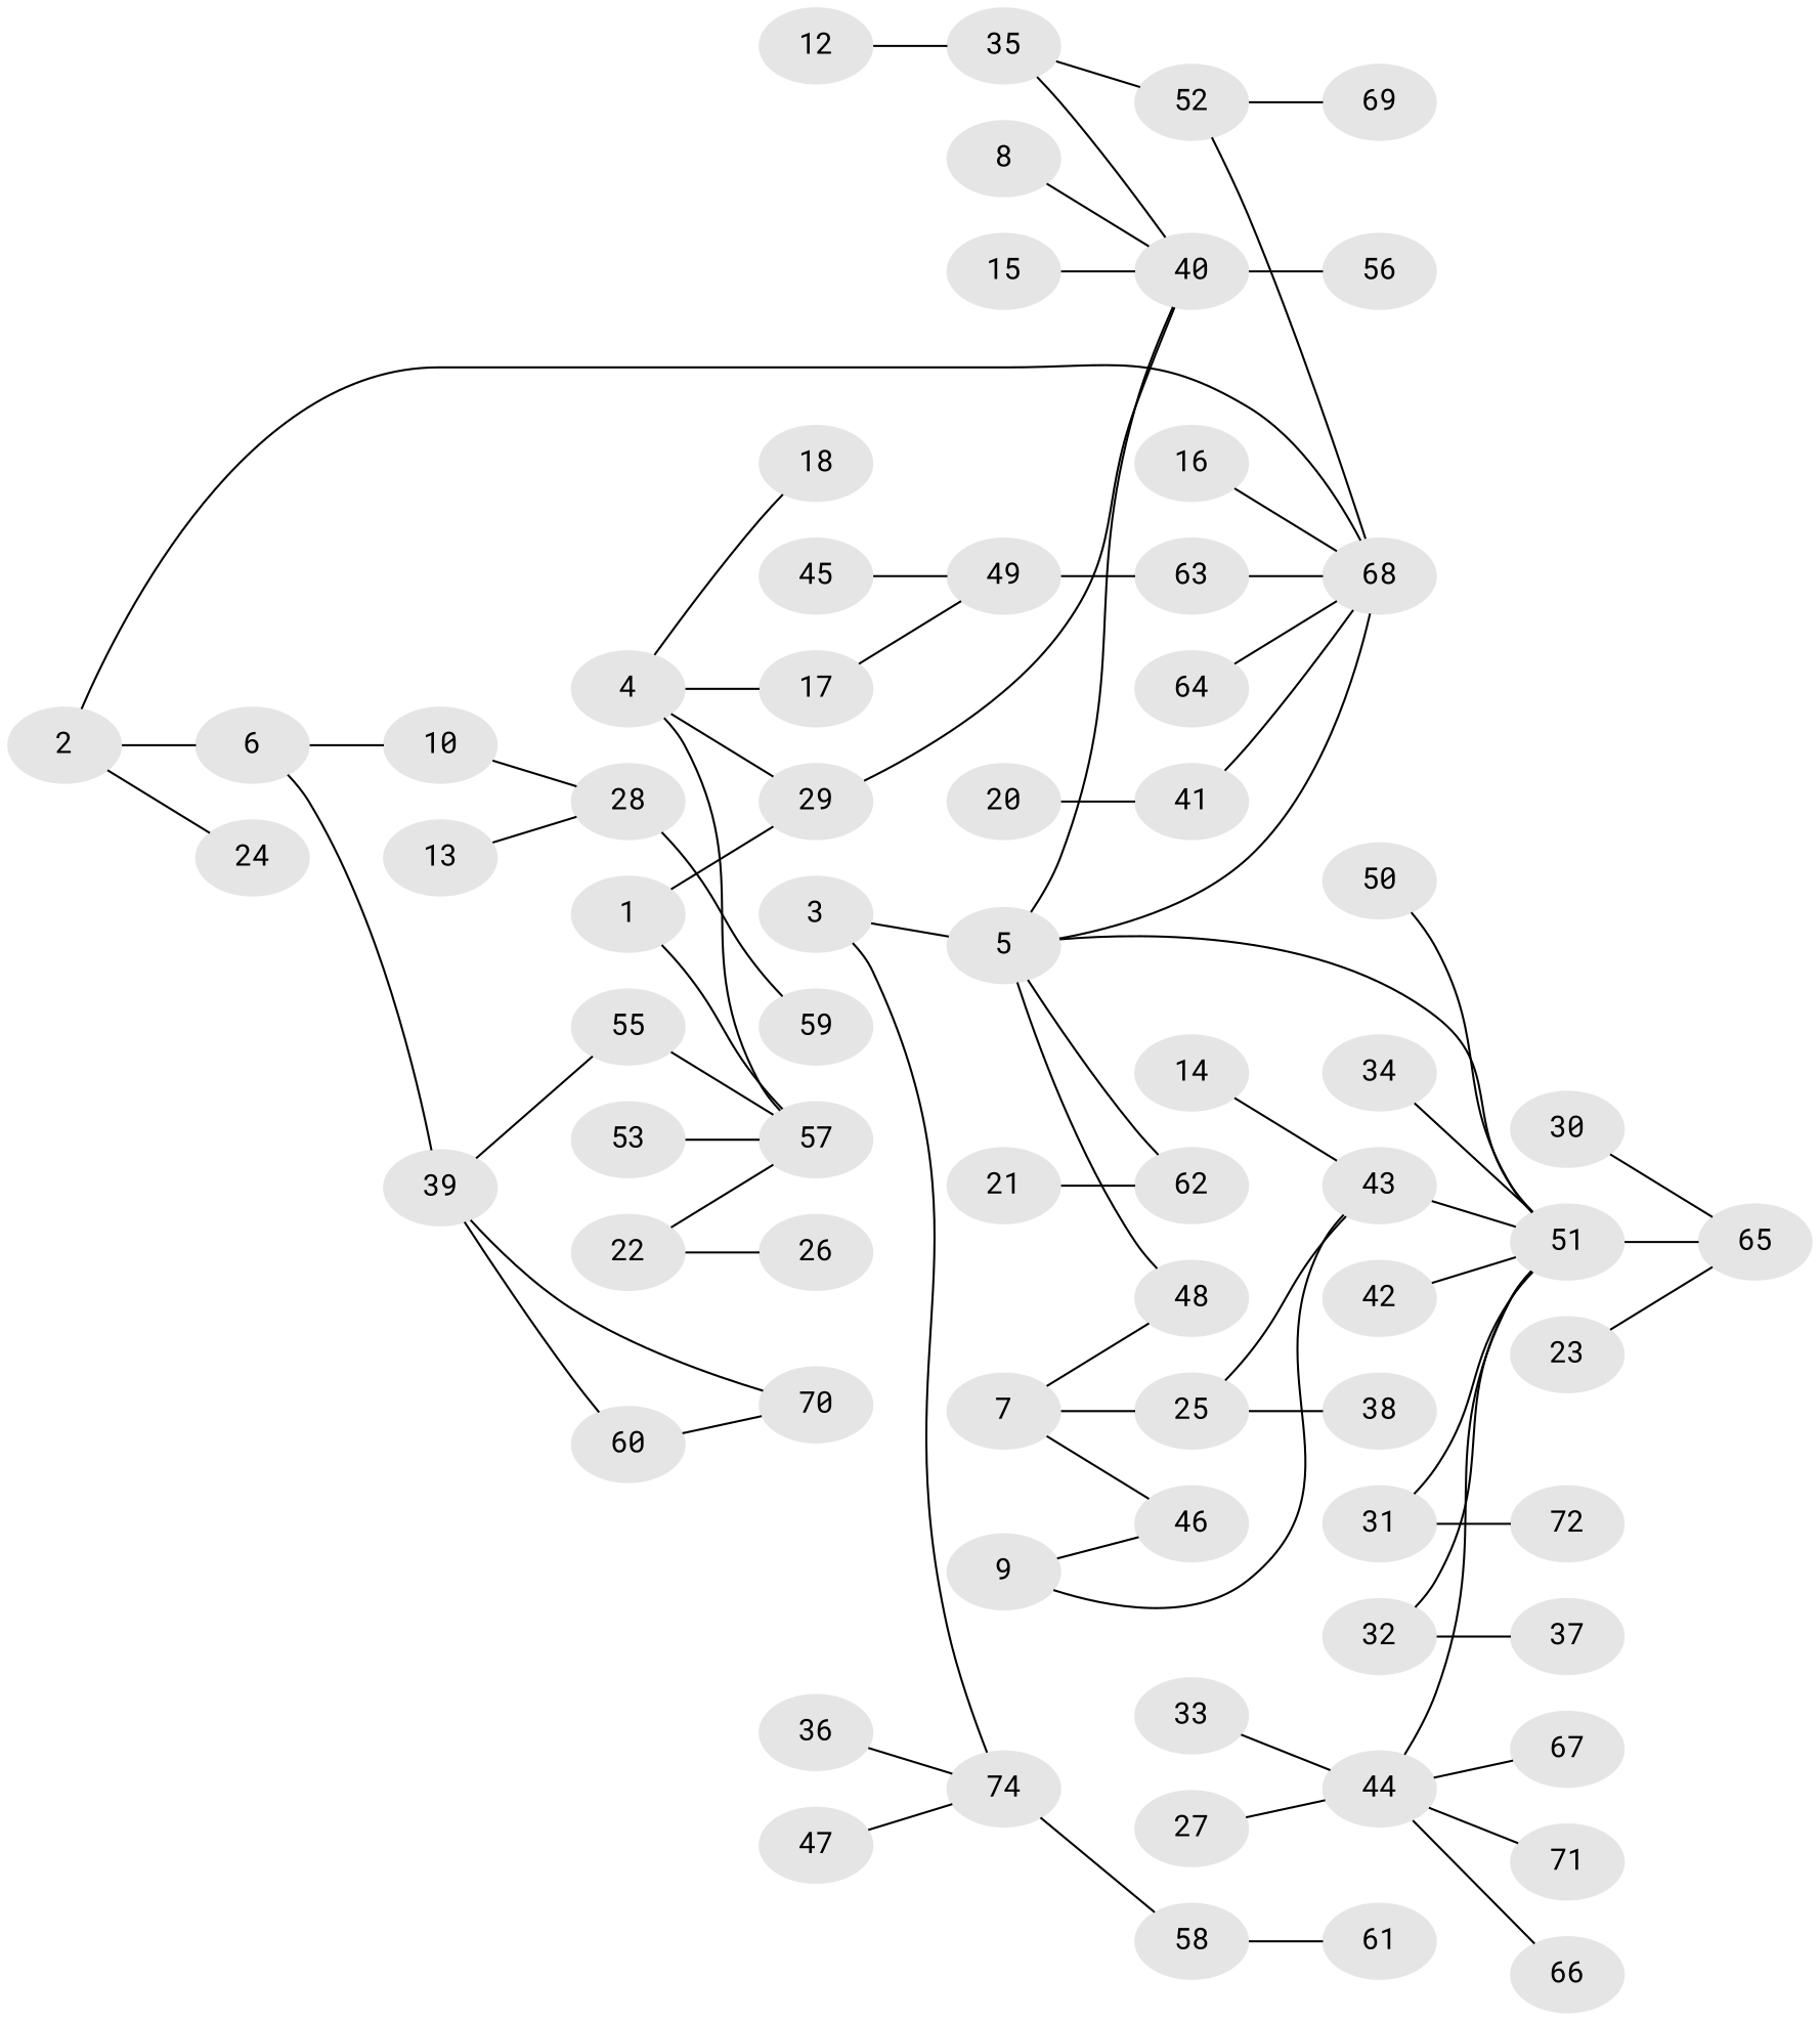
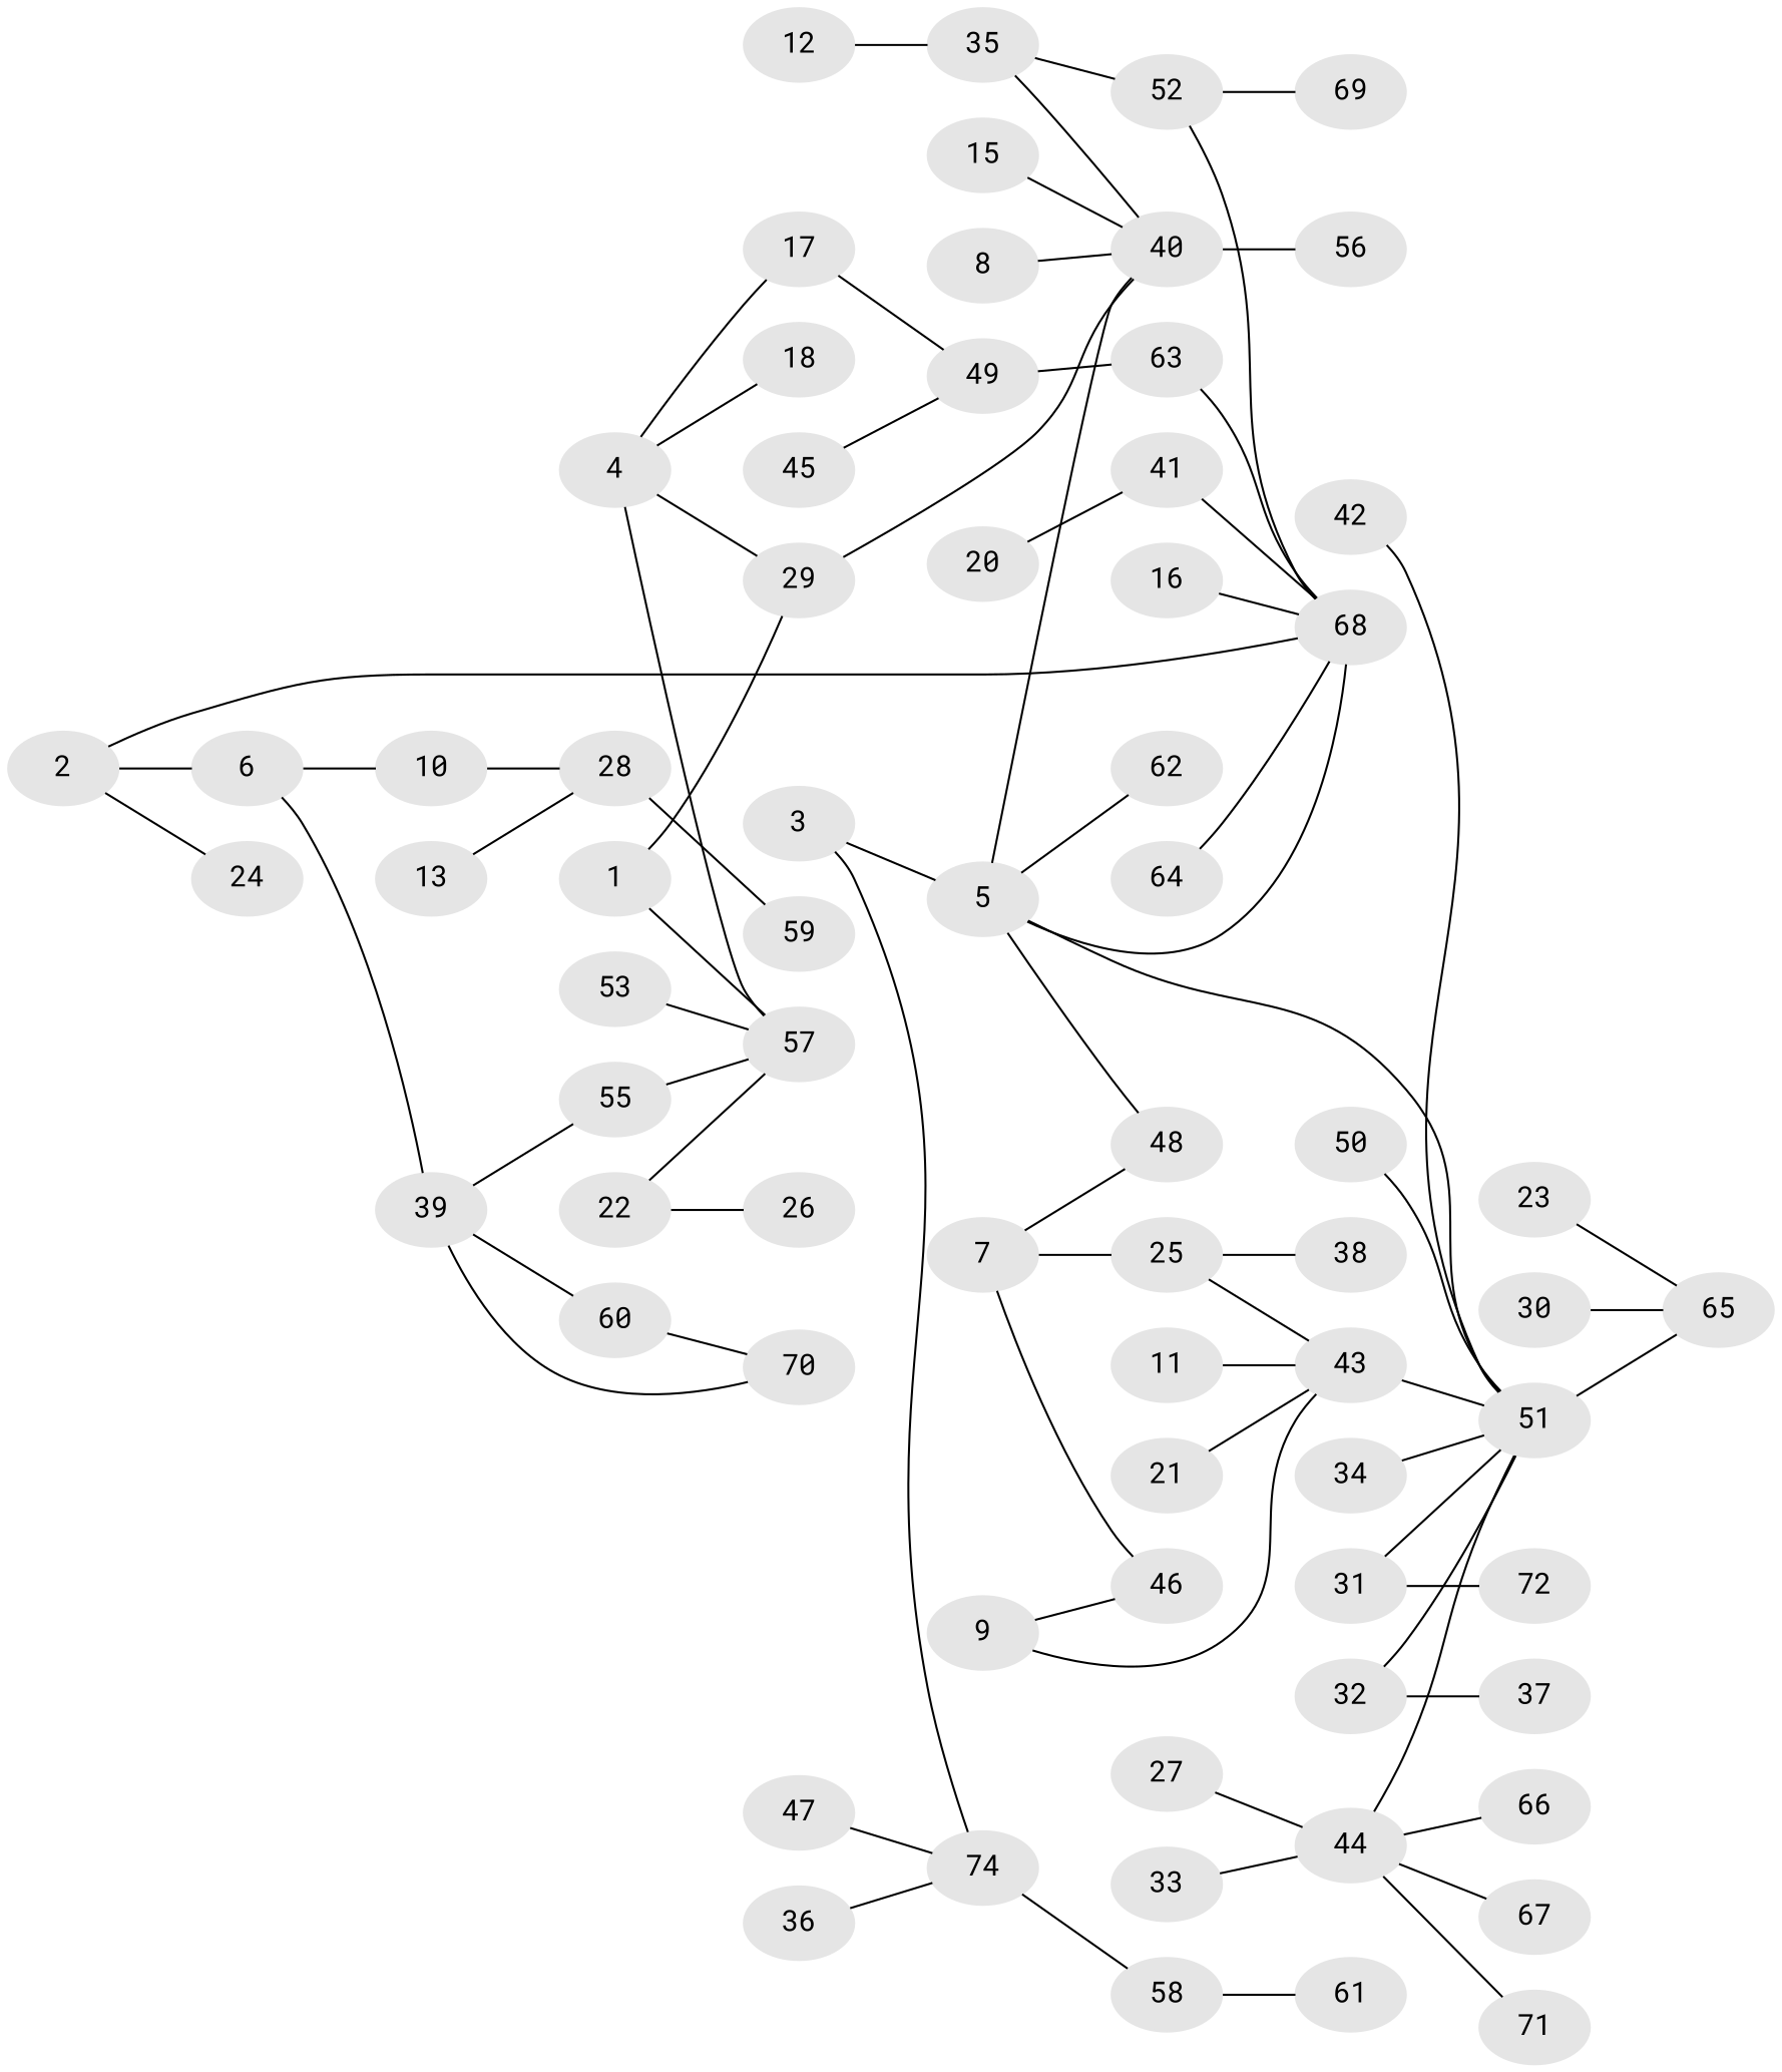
  graph {
    fontname="Roboto Mono"
    rankdir=LR
    node [color=gray90 fontname="Roboto Mono" style=filled]
    edge [fontname="Roboto Mono" weight=1.0]
    1
    29
    57
    40
    2
    6
    24
    68
    10
    39
    3
    5
    n13 [label=74]
    48
    51
    62
    58
    4
    17
    18
    49
    8
    56
    65
    28
    55
    60
    70
    7
    25
    46
    43
    38
    9
    59
    12
    35
    52
    13
-   14
+   14 [label=11]
    15
    16
    63
    20
    41
    21
    22
    26
    23
    27
    44
    66
    67
    71
    30
    31
    72
    32
    37
    33
    34
    69
    36
    42
    45
    47
    50
    53
    61
    64
    1 -- 29
    1 -- 57
    29 -- 40
    40 -- 56
    2 -- 6
    2 -- 24
    2 -- 68
    6 -- 10
    6 -- 39
    10 -- 28
    39 -- 55
    39 -- 60
    39 -- 70
    3 -- 5
    3 -- n13
    5 -- 40
    5 -- 68
    5 -- 48
    5 -- 51
    5 -- 62
    n13 -- 58
    51 -- 65
    58 -- 61
    4 -- 29
    4 -- 57
    4 -- 17
    4 -- 18
    17 -- 49
    49 -- 63
    8 -- 40
    28 -- 59
    55 -- 57
    60 -- 70
    7 -- 48
    7 -- 25
    7 -- 46
    25 -- 43
    25 -- 38
    43 -- 51
    9 -- 46
    9 -- 43
    12 -- 35
    35 -- 40
    35 -- 52
    52 -- 68
    52 -- 69
    13 -- 28
    14 -- 43
    15 -- 40
    16 -- 68
    63 -- 68
    20 -- 41
    41 -- 68
-   21 -- 62
+   21 -- 43
    22 -- 57
    22 -- 26
    23 -- 65
    27 -- 44
    44 -- 51
    44 -- 66
    44 -- 67
    44 -- 71
    30 -- 65
    31 -- 51
    31 -- 72
    32 -- 51
    32 -- 37
    33 -- 44
    34 -- 51
    36 -- n13
    42 -- 51
    45 -- 49
    47 -- n13
    50 -- 51
    53 -- 57
    64 -- 68
  }
